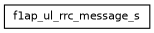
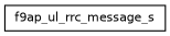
  digraph {
    rankdir=LR
-   n1 [color=black fillcolor=white fontname=Helvetica fontsize=10 height=0.2 label=f1ap_ul_rrc_message_s shape=record style=filled width=0.4]
+   n1 [color=black fillcolor=white fontname=Helvetica fontsize=10 height=0.2 label=f9ap_ul_rrc_message_s shape=record style=filled width=0.4]
  }
